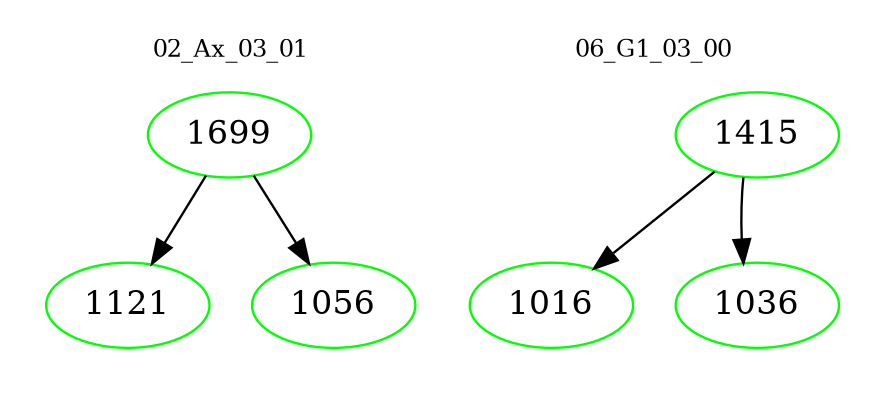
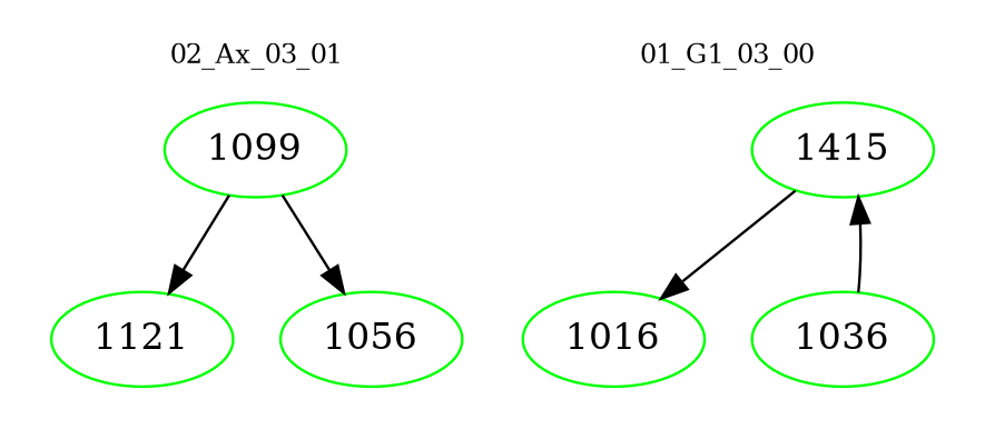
  digraph {
    node [color=green]
    edge [color=black]
-   n1 [label=1699]
+   n1 [label=1099]
    n2 [label=1121]
    n3 [label=1056]
    n4 [label=1415]
    n5 [label=1016]
    n6 [label=1036]
    subgraph cluster_1 {
      color=white
      fontsize=10
      label="02_Ax_03_01"
      n1
      n2
      n3
    }
    subgraph cluster_2 {
      color=white
      fontsize=10
-     label="06_G1_03_00"
+     label="01_G1_03_00"
      n4
      n5
      n6
    }
    n1 -> n2
    n1 -> n3
    n4 -> n5
-   n4 -> n6
+   n6 -> n4
  }
